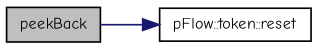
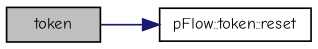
  digraph {
    rankdir=LR
    fontname="Comic Neue"
    node [color=black fontname="Comic Neue" fontsize=10 shape=record style=filled]
-   n1 [fillcolor=grey75 fontcolor=black height=0.2 label=peekBack width=0.4]
+   n1 [fillcolor=grey75 fontcolor=black height=0.2 label=token width=0.4]
    n2 [fillcolor=white height=0.2 label="pFlow::token::reset" width=0.4]
    n1 -> n2 [color=midnightblue fontname="Comic Neue" fontsize=10 labelfontname=Helvetica labelfontsize=10 style=solid]
  }
